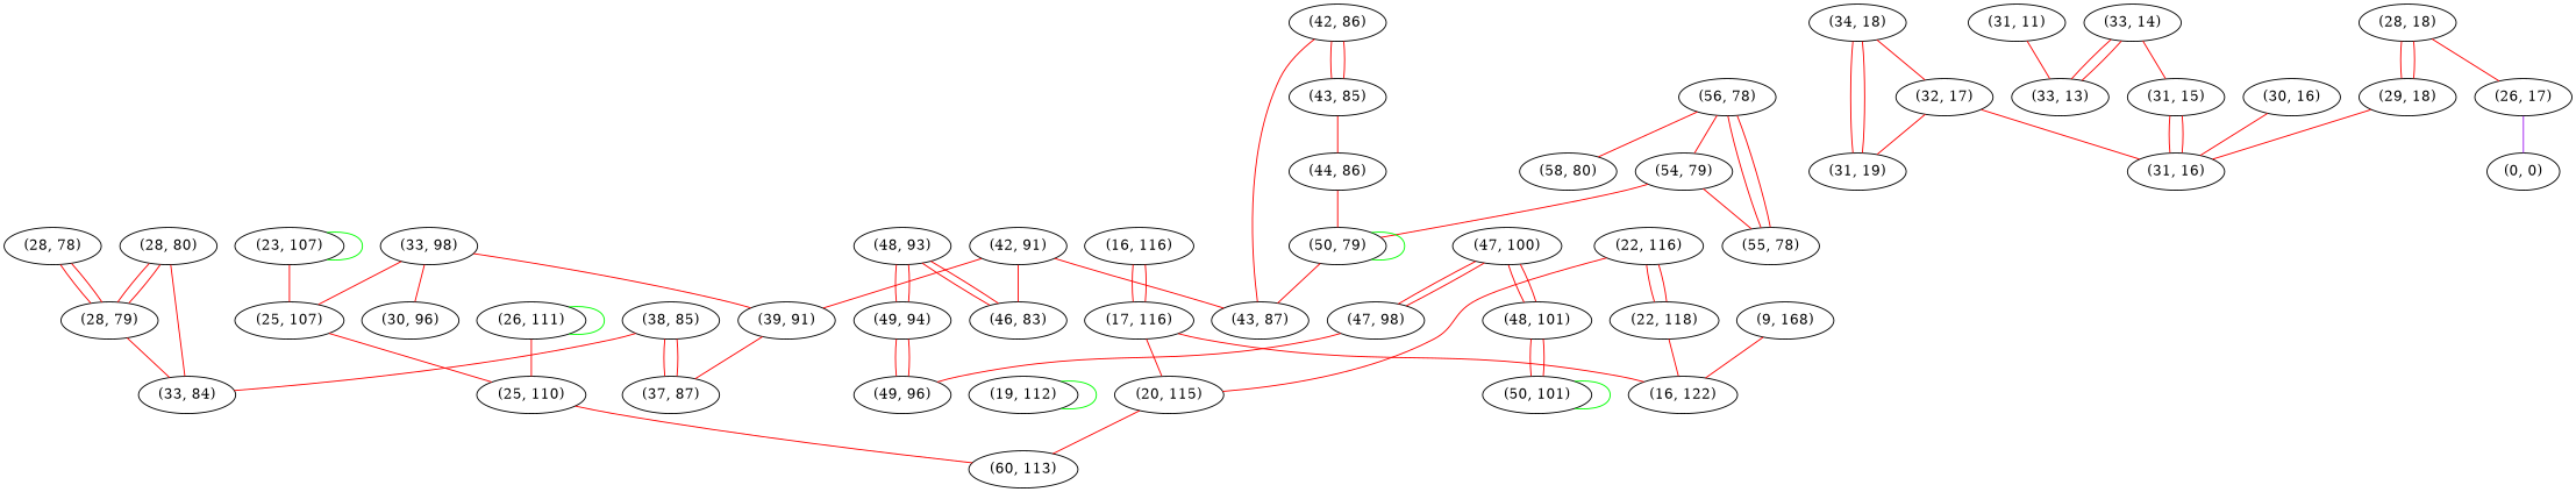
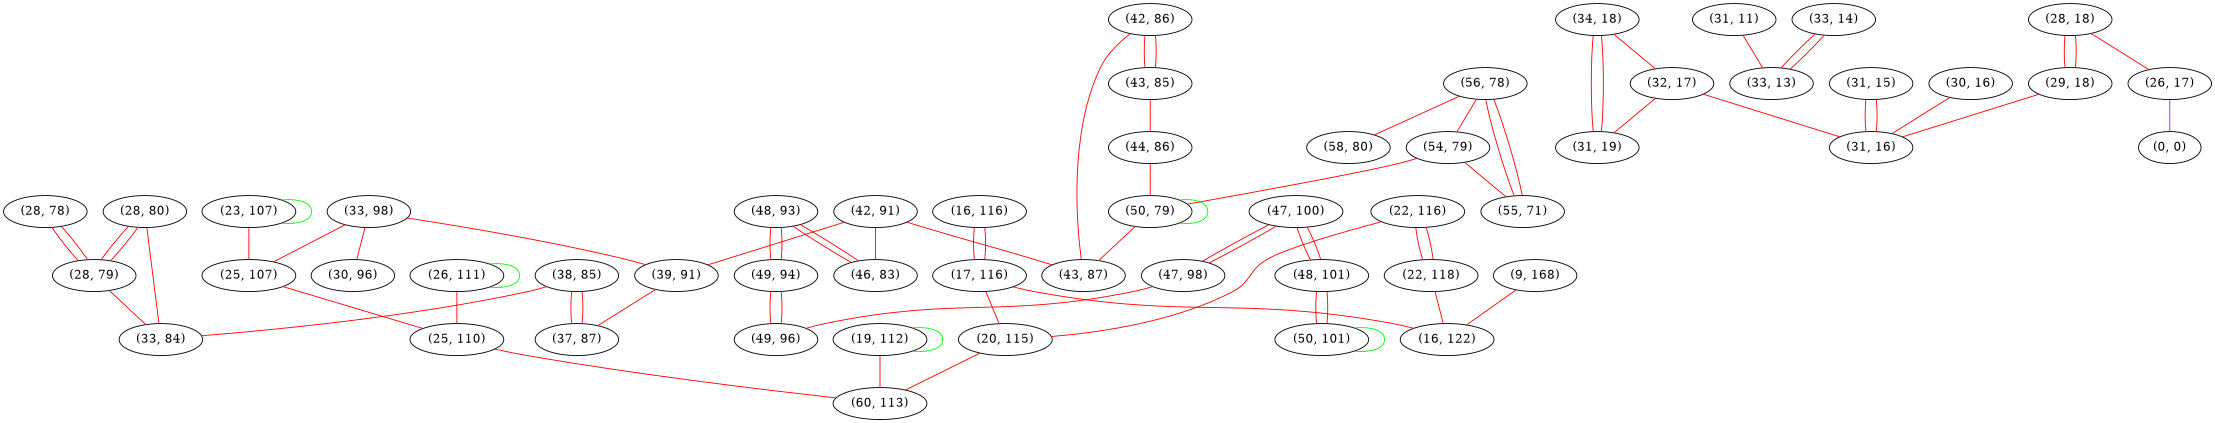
  graph {
    edge [color=red weight=1]
    "(22, 116)"
    "(20, 115)"
    "(22, 118)"
    n4 [label="(60, 113)"]
    "(16, 122)"
    "(28, 80)"
    "(28, 79)"
    "(33, 84)"
    "(23, 107)"
    "(25, 107)"
    "(25, 110)"
    n12 [label="(46, 83)"]
    "(48, 93)"
    "(49, 94)"
    "(49, 96)"
    "(56, 78)"
    "(54, 79)"
-   "(55, 78)"
+   "(55, 78)" [label="(55, 71)"]
    "(58, 80)"
    "(50, 79)"
    "(42, 91)"
    "(39, 91)"
    "(43, 87)"
    "(37, 87)"
    "(28, 78)"
    "(29, 18)"
    "(31, 16)"
    "(16, 116)"
    "(17, 116)"
    "(42, 86)"
    "(43, 85)"
    "(44, 86)"
    "(28, 18)"
    "(26, 17)"
    "(0, 0)"
    "(33, 98)"
    "(30, 96)"
    "(34, 18)"
    "(32, 17)"
    n40 [label="(31, 19)"]
    "(9, 168)"
    "(47, 100)"
    "(48, 101)"
    "(47, 98)"
    "(50, 101)"
    "(26, 111)"
    "(31, 11)"
    "(33, 13)"
    "(19, 112)"
    "(33, 14)"
    "(31, 15)"
    "(30, 16)"
    n53 [label="(38, 85)"]
    "(22, 116)" -- "(20, 115)"
    "(22, 116)" -- "(22, 118)"
    "(22, 116)" -- "(22, 118)"
    "(20, 115)" -- n4
    "(22, 118)" -- "(16, 122)"
    "(28, 80)" -- "(28, 79)"
    "(28, 80)" -- "(28, 79)"
    "(28, 80)" -- "(33, 84)"
    "(28, 79)" -- "(33, 84)"
    "(23, 107)" -- "(23, 107)" [color=green weight=2]
    "(23, 107)" -- "(25, 107)"
    "(25, 107)" -- "(25, 110)"
    "(25, 110)" -- n4
    "(48, 93)" -- n12
    "(48, 93)" -- n12
    "(48, 93)" -- "(49, 94)"
    "(48, 93)" -- "(49, 94)"
    "(49, 94)" -- "(49, 96)"
    "(49, 94)" -- "(49, 96)"
    "(56, 78)" -- "(54, 79)"
    "(56, 78)" -- "(55, 78)"
    "(56, 78)" -- "(55, 78)"
    "(56, 78)" -- "(58, 80)"
    "(54, 79)" -- "(55, 78)"
    "(54, 79)" -- "(50, 79)"
    "(50, 79)" -- "(50, 79)" [color=green weight=2]
    "(50, 79)" -- "(43, 87)"
    "(42, 91)" -- n12
    "(42, 91)" -- "(39, 91)"
    "(42, 91)" -- "(43, 87)"
    "(39, 91)" -- "(37, 87)"
    "(28, 78)" -- "(28, 79)"
    "(28, 78)" -- "(28, 79)"
    "(29, 18)" -- "(31, 16)"
    "(16, 116)" -- "(17, 116)"
    "(16, 116)" -- "(17, 116)"
    "(17, 116)" -- "(20, 115)"
    "(17, 116)" -- "(16, 122)"
    "(42, 86)" -- "(43, 87)"
    "(42, 86)" -- "(43, 85)"
    "(42, 86)" -- "(43, 85)"
    "(43, 85)" -- "(44, 86)"
    "(44, 86)" -- "(50, 79)"
    "(28, 18)" -- "(29, 18)"
    "(28, 18)" -- "(29, 18)"
    "(28, 18)" -- "(26, 17)"
    "(26, 17)" -- "(0, 0)" [color=purple weight=4]
    "(33, 98)" -- "(25, 107)"
    "(33, 98)" -- "(39, 91)"
    "(33, 98)" -- "(30, 96)"
    "(34, 18)" -- "(32, 17)"
    "(34, 18)" -- n40
    "(34, 18)" -- n40
    "(32, 17)" -- "(31, 16)"
    "(32, 17)" -- n40
    "(9, 168)" -- "(16, 122)"
    "(47, 100)" -- "(48, 101)"
    "(47, 100)" -- "(48, 101)"
    "(47, 100)" -- "(47, 98)"
    "(47, 100)" -- "(47, 98)"
    "(48, 101)" -- "(50, 101)"
    "(48, 101)" -- "(50, 101)"
    "(47, 98)" -- "(49, 96)"
    "(50, 101)" -- "(50, 101)" [color=green weight=2]
    "(26, 111)" -- "(25, 110)"
    "(26, 111)" -- "(26, 111)" [color=green weight=2]
    "(31, 11)" -- "(33, 13)"
+   "(19, 112)" -- n4
    "(19, 112)" -- "(19, 112)" [color=green weight=2]
    "(33, 14)" -- "(33, 13)"
    "(33, 14)" -- "(33, 13)"
-   "(33, 14)" -- "(31, 15)"
    "(31, 15)" -- "(31, 16)"
    "(31, 15)" -- "(31, 16)"
    "(30, 16)" -- "(31, 16)"
    n53 -- "(33, 84)"
    n53 -- "(37, 87)"
    n53 -- "(37, 87)"
  }
